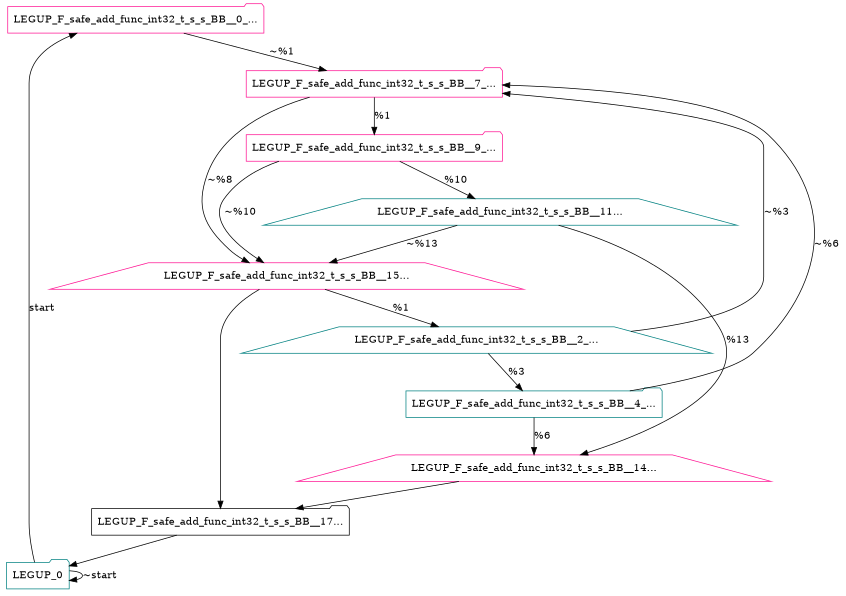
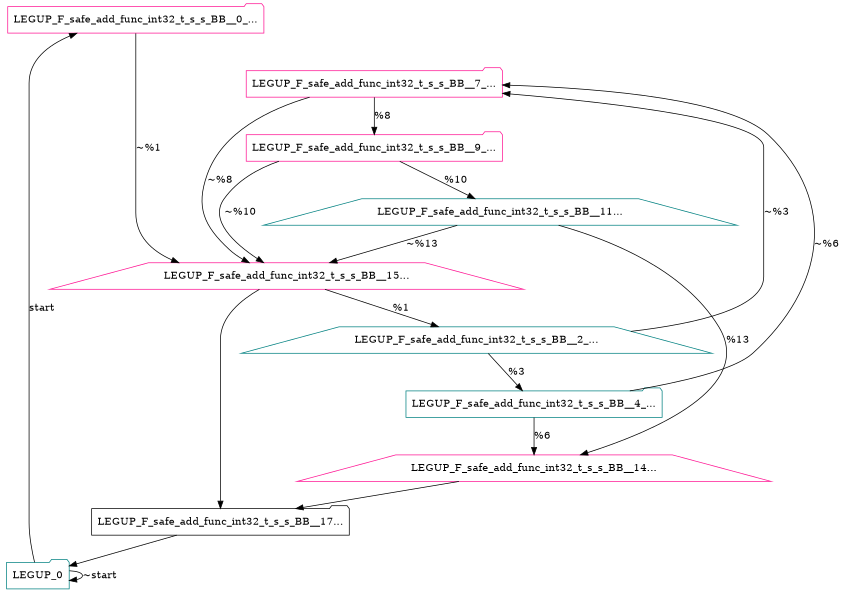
  digraph {
    node [color=deeppink shape=folder]
    n1 [label="LEGUP_F_safe_add_func_int32_t_s_s_BB__0_..."]
    n2 [label="LEGUP_F_safe_add_func_int32_t_s_s_BB__7_..."]
    n3 [color=teal label="LEGUP_F_safe_add_func_int32_t_s_s_BB__2_..." shape=trapezium]
    n4 [color=teal label="LEGUP_F_safe_add_func_int32_t_s_s_BB__4_..."]
    n5 [label="LEGUP_F_safe_add_func_int32_t_s_s_BB__9_..."]
    n6 [label="LEGUP_F_safe_add_func_int32_t_s_s_BB__15..." shape=trapezium]
    n7 [color=teal label=LEGUP_0]
    n8 [label="LEGUP_F_safe_add_func_int32_t_s_s_BB__14..." shape=trapezium]
    n9 [color=teal label="LEGUP_F_safe_add_func_int32_t_s_s_BB__11..." shape=trapezium]
    n10 [color=black label="LEGUP_F_safe_add_func_int32_t_s_s_BB__17..."]
-   n1 -> n2 [label="~%1"]
-   n2 -> n5 [label="%1"]
+   n1 -> n6 [label="~%1"]
+   n2 -> n5 [label="%8"]
    n2 -> n6 [label="~%8"]
    n3 -> n2 [label="~%3"]
    n3 -> n4 [label="%3"]
    n4 -> n2 [label="~%6"]
    n4 -> n8 [label="%6"]
    n5 -> n6 [label="~%10"]
    n5 -> n9 [label="%10"]
    n6 -> n3 [label="%1"]
    n6 -> n10
    n7 -> n1 [label=start]
    n7 -> n7 [label="~start"]
    n8 -> n10
    n9 -> n6 [label="~%13"]
    n9 -> n8 [label="%13"]
    n10 -> n7
  }
